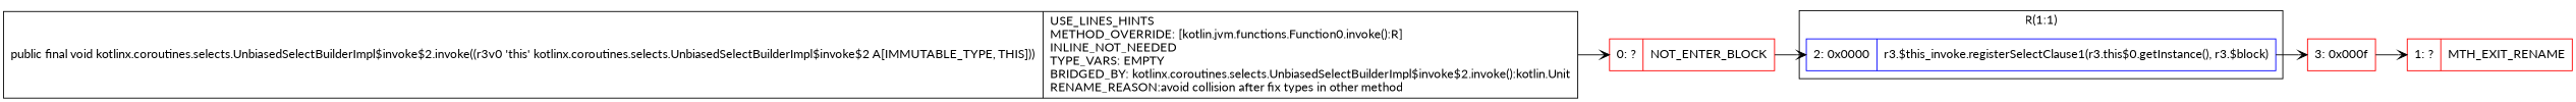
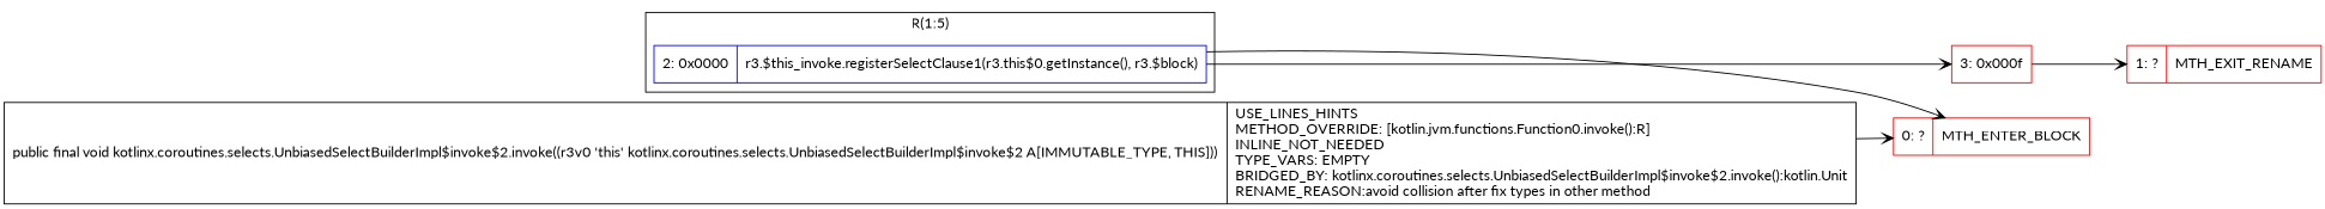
  digraph {
    fontname=Lato
    rankdir=LR
    node [color=red fontname=Lato shape=record]
    edge [arrowhead=vee fontname=Lato]
    n1 [color=blue label="{2\:\ 0x0000|r3.$this_invoke.registerSelectClause1(r3.this$0.getInstance(), r3.$block)\l}"]
    n2 [label="{3\:\ 0x000f}"]
    n3 [label="{1\:\ ?|MTH_EXIT_RENAME\l}"]
-   n4 [label="{0\:\ ?|NOT_ENTER_BLOCK\l}"]
+   n4 [label="{0\:\ ?|MTH_ENTER_BLOCK\l}"]
    n5 [label="{public final void kotlinx.coroutines.selects.UnbiasedSelectBuilderImpl$invoke$2.invoke((r3v0 'this' kotlinx.coroutines.selects.UnbiasedSelectBuilderImpl$invoke$2 A[IMMUTABLE_TYPE, THIS]))  | USE_LINES_HINTS\lMETHOD_OVERRIDE: [kotlin.jvm.functions.Function0.invoke():R]\lINLINE_NOT_NEEDED\lTYPE_VARS: EMPTY\lBRIDGED_BY: kotlinx.coroutines.selects.UnbiasedSelectBuilderImpl$invoke$2.invoke():kotlin.Unit\lRENAME_REASON:avoid collision after fix types in other method\l}" color=""]
    subgraph cluster_1 {
-     label="R(1:1)"
+     label="R(1:5)"
      n1
    }
    n1 -> n2
    n2 -> n3
-   n4 -> n1
+   n1 -> n4
    n5 -> n4
  }
